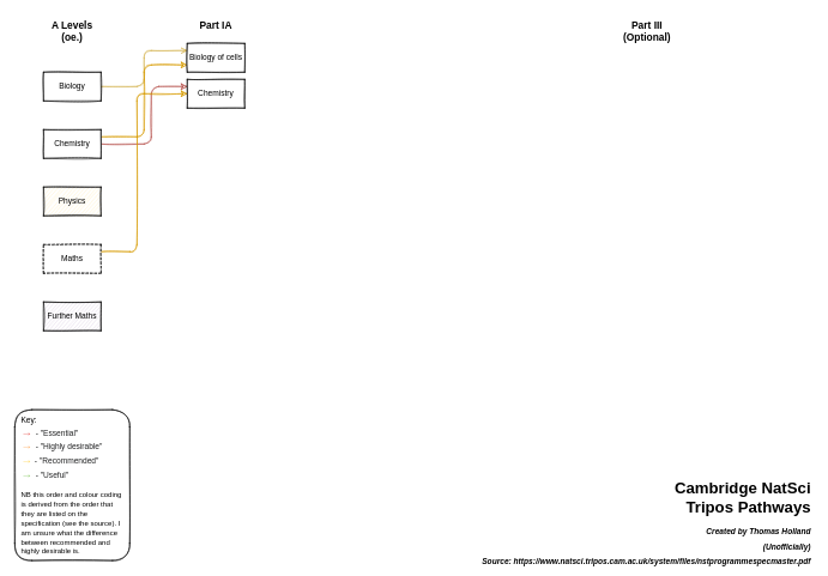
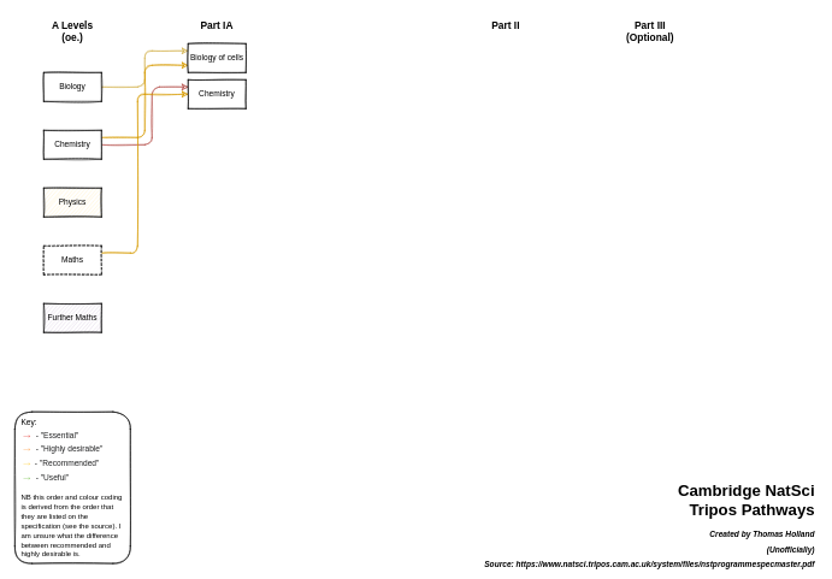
  <mxCell id="0" />
  <mxCell id="1" parent="0" />
  <mxCell id="2" value="A Levels (oe.)" style="text;html=1;strokeColor=none;fillColor=none;align=center;verticalAlign=top;whiteSpace=wrap;rounded=0;sketch=1;fontSize=14;fontStyle=1" vertex="1" parent="1"><mxGeometry x="60" y="20" width="80" height="30" as="geometry" /></mxCell>
  <mxCell id="3" value="Part IA" style="text;html=1;strokeColor=none;fillColor=none;align=center;verticalAlign=middle;whiteSpace=wrap;rounded=0;sketch=1;fontSize=14;fontStyle=1" vertex="1" parent="1"><mxGeometry x="260" y="20" width="80" height="30" as="geometry" /></mxCell>
+ <mxCell id="4" value="Part II" style="text;html=1;strokeColor=none;fillColor=none;align=center;verticalAlign=middle;whiteSpace=wrap;rounded=0;sketch=1;fontSize=14;fontStyle=1" vertex="1" parent="1"><mxGeometry x="660" y="20" width="80" height="30" as="geometry" /></mxCell>
  <mxCell id="5" value="Part III&lt;br style=&quot;font-size: 14px;&quot;&gt;(Optional)" style="text;html=1;strokeColor=none;fillColor=none;align=center;verticalAlign=top;whiteSpace=wrap;rounded=0;sketch=1;fontSize=14;fontStyle=1" vertex="1" parent="1"><mxGeometry x="860" y="20" width="80" height="30" as="geometry" /></mxCell>
  <mxCell id="6" value="Cambridge NatSci Tripos Pathways" style="text;html=1;strokeColor=none;fillColor=none;align=right;verticalAlign=top;whiteSpace=wrap;rounded=0;sketch=1;fontSize=22;fontStyle=1" vertex="1" parent="1"><mxGeometry x="930" y="660" width="200" height="60" as="geometry" /></mxCell>
  <mxCell id="7" value="&lt;font style=&quot;font-size: 11px&quot;&gt;Created by Thomas Holland&lt;br&gt;(Unofficially)&lt;br&gt;Source:&amp;nbsp;https://www.natsci.tripos.cam.ac.uk/system/files/nstprogrammespecmaster.pdf&lt;br&gt;&lt;/font&gt;" style="text;html=1;strokeColor=none;fillColor=none;align=right;verticalAlign=top;whiteSpace=wrap;rounded=0;sketch=1;fontSize=18;fontStyle=3" vertex="1" parent="1"><mxGeometry x="970" y="720" width="160" height="60" as="geometry" /></mxCell>
- <mxCell id="8" style="edgeStyle=orthogonalEdgeStyle;curved=0;rounded=1;sketch=1;orthogonalLoop=1;jettySize=auto;html=1;exitX=1;exitY=0.5;exitDx=0;exitDy=0;entryX=0;entryY=0.25;entryDx=0;entryDy=0;fontSize=22;fontColor=#97D077;fillColor=#fff2cc;strokeColor=#d6b656;endArrow=open;" edge="1" parent="1" source="9" target="18"><mxGeometry relative="1" as="geometry" /></mxCell>
+ <mxCell id="8" style="edgeStyle=orthogonalEdgeStyle;curved=0;rounded=1;sketch=1;orthogonalLoop=1;jettySize=auto;html=1;exitX=1;exitY=0.5;exitDx=0;exitDy=0;entryX=0;entryY=0.25;entryDx=0;entryDy=0;fontSize=22;fontColor=#97D077;fillColor=#fff2cc;strokeColor=#d6b656;" edge="1" parent="1" source="9" target="18"><mxGeometry relative="1" as="geometry" /></mxCell>
  <mxCell id="9" value="Biology" style="rounded=0;whiteSpace=wrap;html=1;sketch=1;fontSize=11;" vertex="1" parent="1"><mxGeometry x="60" y="100" width="80" height="40" as="geometry" /></mxCell>
  <mxCell id="10" style="edgeStyle=orthogonalEdgeStyle;curved=0;rounded=1;sketch=1;orthogonalLoop=1;jettySize=auto;html=1;exitX=1;exitY=0.25;exitDx=0;exitDy=0;entryX=0;entryY=0.75;entryDx=0;entryDy=0;fontSize=22;fontColor=#97D077;fillColor=#ffe6cc;strokeColor=#d79b00;" edge="1" parent="1" source="12" target="18"><mxGeometry relative="1" as="geometry" /></mxCell>
  <mxCell id="11" style="edgeStyle=orthogonalEdgeStyle;curved=0;rounded=1;sketch=1;orthogonalLoop=1;jettySize=auto;html=1;exitX=1;exitY=0.5;exitDx=0;exitDy=0;entryX=0;entryY=0.25;entryDx=0;entryDy=0;fontSize=22;fontColor=#97D077;fillColor=#f8cecc;strokeColor=#b85450;" edge="1" parent="1" source="12" target="19"><mxGeometry relative="1" as="geometry"><Array as="points"><mxPoint x="210" y="200" /><mxPoint x="210" y="120" /></Array></mxGeometry></mxCell>
  <mxCell id="12" value="Chemistry" style="rounded=0;whiteSpace=wrap;html=1;sketch=1;fontSize=11;" vertex="1" parent="1"><mxGeometry x="60" y="180" width="80" height="40" as="geometry" /></mxCell>
  <mxCell id="13" value="Physics" style="rounded=0;whiteSpace=wrap;html=1;sketch=1;fontSize=11;fillColor=#fff2cc;" vertex="1" parent="1"><mxGeometry x="60" y="260" width="80" height="40" as="geometry" /></mxCell>
  <mxCell id="14" style="edgeStyle=orthogonalEdgeStyle;curved=0;rounded=1;sketch=1;orthogonalLoop=1;jettySize=auto;html=1;exitX=1;exitY=0.25;exitDx=0;exitDy=0;entryX=0;entryY=0.5;entryDx=0;entryDy=0;fontSize=22;fontColor=#97D077;fillColor=#ffe6cc;strokeColor=#d79b00;" edge="1" parent="1" source="15" target="19"><mxGeometry relative="1" as="geometry"><Array as="points"><mxPoint x="190" y="350" /><mxPoint x="190" y="130" /></Array></mxGeometry></mxCell>
  <mxCell id="15" value="Maths" style="rounded=0;whiteSpace=wrap;html=1;sketch=1;fontSize=11;dashed=1;" vertex="1" parent="1"><mxGeometry x="60" y="340" width="80" height="40" as="geometry" /></mxCell>
  <mxCell id="16" value="Further Maths" style="rounded=0;whiteSpace=wrap;html=1;sketch=1;fontSize=11;fillColor=#e1d5e7;" vertex="1" parent="1"><mxGeometry x="60" y="420" width="80" height="40" as="geometry" /></mxCell>
  <mxCell id="17" value="Key:&lt;br&gt;&lt;font style=&quot;font-size: 16px&quot;&gt;&lt;span style=&quot;font-family: sans-serif ; background-color: rgb(255 , 255 , 255)&quot;&gt;&lt;font color=&quot;#ea6b66&quot; style=&quot;font-size: 16px&quot;&gt;→&lt;/font&gt;&lt;/span&gt;&lt;span style=&quot;color: rgb(32 , 33 , 34) ; font-family: sans-serif ; background-color: rgb(255 , 255 , 255)&quot;&gt; &lt;/span&gt;&lt;/font&gt;&lt;span style=&quot;color: rgb(32 , 33 , 34) ; font-family: sans-serif ; background-color: rgb(255 , 255 , 255)&quot;&gt;&lt;font style=&quot;font-size: 11px&quot;&gt;- &quot;Essential&quot;&lt;/font&gt;&lt;br&gt;&lt;/span&gt;&lt;font style=&quot;font-size: 16px&quot;&gt;&lt;span style=&quot;font-family: sans-serif ; background-color: rgb(255 , 255 , 255)&quot;&gt;&lt;font color=&quot;#ffb570&quot; style=&quot;font-size: 16px&quot;&gt;→&lt;/font&gt;&lt;/span&gt;&lt;span style=&quot;color: rgb(32 , 33 , 34) ; font-family: sans-serif ; background-color: rgb(255 , 255 , 255)&quot;&gt; &lt;/span&gt;&lt;/font&gt;&lt;span style=&quot;color: rgb(32 , 33 , 34) ; font-family: sans-serif ; background-color: rgb(255 , 255 , 255)&quot;&gt;&lt;font style=&quot;font-size: 11px&quot;&gt;- &quot;Highly desirable&quot;&lt;/font&gt;&lt;/span&gt;&lt;span style=&quot;color: rgb(32 , 33 , 34) ; font-family: sans-serif ; font-size: 14px ; background-color: rgb(255 , 255 , 255)&quot;&gt;&lt;br&gt;&lt;/span&gt;&lt;span style=&quot;background-color: rgb(255 , 255 , 255)&quot;&gt;&lt;font face=&quot;sans-serif&quot; style=&quot;font-size: 11px&quot;&gt;&lt;span&gt;&lt;font color=&quot;#ffd966&quot; style=&quot;font-size: 16px&quot;&gt;→&lt;/font&gt;&lt;font color=&quot;#202122&quot; style=&quot;font-size: 11px&quot;&gt; - &quot;Recommended&quot;&lt;/font&gt;&lt;br&gt;&lt;/span&gt;&lt;/font&gt;&lt;/span&gt;&lt;span style=&quot;font-family: sans-serif ; background-color: rgb(255 , 255 , 255) ; font-size: 16px&quot;&gt;&lt;font color=&quot;#97d077&quot; style=&quot;font-size: 16px&quot;&gt;&lt;b&gt;→&lt;/b&gt;&lt;/font&gt;&lt;/span&gt;&lt;span style=&quot;color: rgb(32 , 33 , 34) ; font-family: sans-serif ; background-color: rgb(255 , 255 , 255)&quot;&gt;&lt;b style=&quot;font-size: 16px&quot;&gt;&lt;font style=&quot;font-size: 16px&quot;&gt; &lt;/font&gt;&lt;/b&gt;&lt;font style=&quot;font-size: 11px&quot;&gt;- &quot;Useful&quot;&lt;/font&gt;&lt;br&gt;&lt;/span&gt;&lt;br style=&quot;font-size: 10px&quot;&gt;&lt;font size=&quot;1&quot;&gt;NB this order and colour coding is derived from the order that they are listed on the specification (see the source). I am unsure what the difference between recommended&amp;nbsp;and highly desirable&amp;nbsp;is.&lt;/font&gt;" style="rounded=1;whiteSpace=wrap;html=1;sketch=1;fontSize=11;align=left;verticalAlign=top;spacingTop=2;spacingLeft=7;spacingRight=2;spacingBottom=2;" vertex="1" parent="1"><mxGeometry x="20" y="570" width="160" height="210" as="geometry" /></mxCell>
  <mxCell id="18" value="Biology of cells" style="rounded=0;whiteSpace=wrap;html=1;sketch=1;fontSize=11;" vertex="1" parent="1"><mxGeometry x="260" y="60" width="80" height="40" as="geometry" /></mxCell>
  <mxCell id="19" value="Chemistry" style="rounded=0;whiteSpace=wrap;html=1;sketch=1;fontSize=11;" vertex="1" parent="1"><mxGeometry x="260" y="110" width="80" height="40" as="geometry" /></mxCell>
